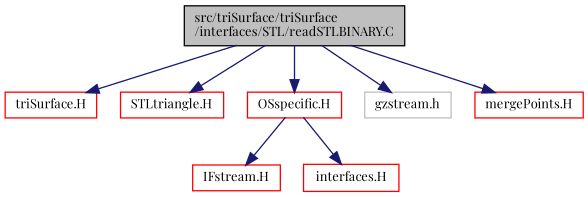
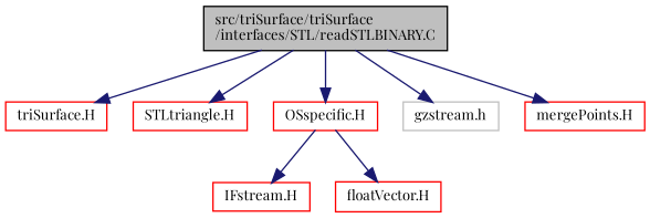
  digraph {
    fontname="Playfair Display"
    node [color=red fontname="Playfair Display" fontsize=10 shape=record]
    edge [color=midnightblue fontname="Playfair Display" fontsize=10 labelfontname=FreeSans labelfontsize=10 style=solid]
    n1 [color=black fillcolor=grey75 fontcolor=black height=0.2 label="src/triSurface/triSurface\l/interfaces/STL/readSTLBINARY.C" style=filled width=0.4]
    n2 [height=0.2 label="triSurface.H" width=0.4]
    n3 [height=0.2 label="STLtriangle.H" width=0.4]
    n4 [height=0.2 label="OSspecific.H" width=0.4]
    n5 [color=grey75 height=0.2 label="gzstream.h" width=0.4]
    n6 [height=0.2 label="mergePoints.H" width=0.4]
    n7 [height=0.2 label="IFstream.H" width=0.4]
-   n8 [height=0.2 label="interfaces.H" width=0.4]
+   n8 [height=0.2 label="floatVector.H" width=0.4]
    n1 -> n2
    n1 -> n3
    n1 -> n4
    n1 -> n5
    n1 -> n6
    n4 -> n7
    n4 -> n8
  }
